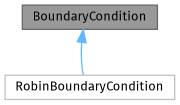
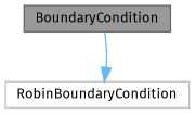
  digraph {
    fontname="Fira Sans"
    node [fontname="Fira Sans" fontsize=10 shape=box style=filled]
    n1 [color=gray40 fillcolor=grey60 fontcolor=black height=0.2 label=BoundaryCondition width=0.4]
    n2 [color=grey75 fillcolor=white height=0.2 label=RobinBoundaryCondition width=0.4]
-   n1 -> n2 [color=steelblue1 dir=back fontname="Fira Sans" fontsize=10 labelfontname=Helvetica labelfontsize=10 style=solid]
+   n2 -> n1 [color=steelblue1 dir=back fontname="Fira Sans" fontsize=10 labelfontname=Helvetica labelfontsize=10 style=solid]
  }
